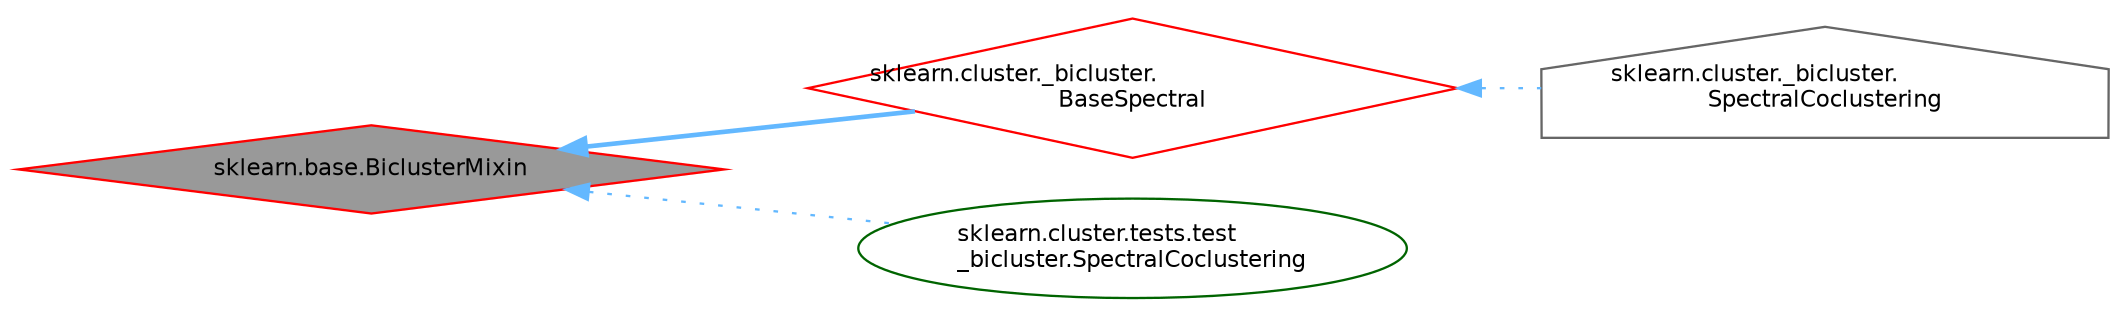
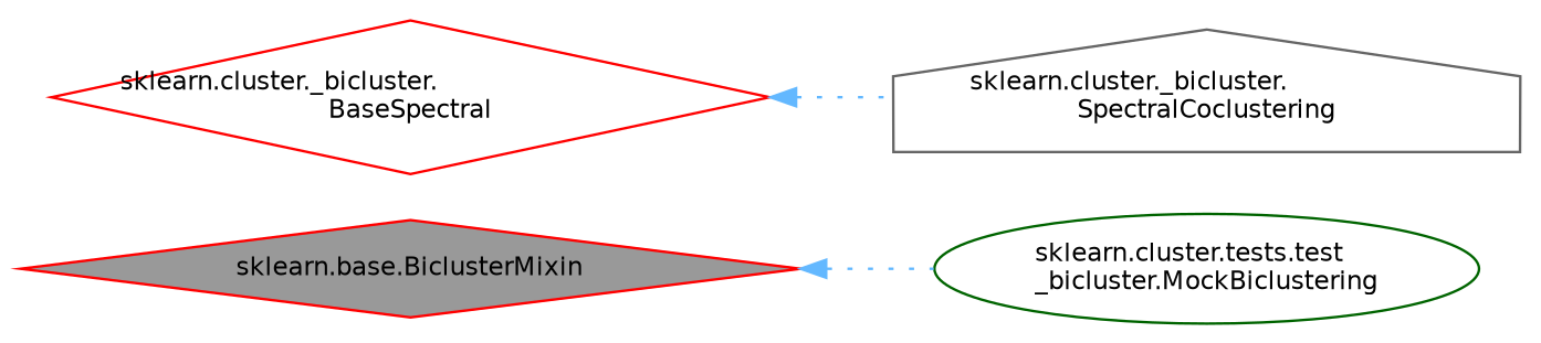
  digraph {
    rankdir=LR
    node [color=red fillcolor=white fontname=Helvetica fontsize=10 shape=diamond style=filled]
    edge [color=steelblue1 dir=back fontname=Helvetica fontsize=10 labelfontname=Helvetica labelfontsize=10 style=dotted]
    n1 [fillcolor=grey60 fontcolor=black height=0.2 label="sklearn.base.BiclusterMixin" width=0.4]
    n2 [height=0.2 label="sklearn.cluster._bicluster.\lBaseSpectral" width=0.4]
-   n3 [color=darkgreen height=0.2 label="sklearn.cluster.tests.test\l_bicluster.SpectralCoclustering" shape=ellipse width=0.4]
+   n3 [color=darkgreen height=0.2 label="sklearn.cluster.tests.test\l_bicluster.MockBiclustering" shape=ellipse width=0.4]
    n4 [color=gray40 height=0.2 label="sklearn.cluster._bicluster.\lSpectralCoclustering" shape=house width=0.4]
-   n1 -> n2 [style=bold]
    n1 -> n3
    n2 -> n4
  }
